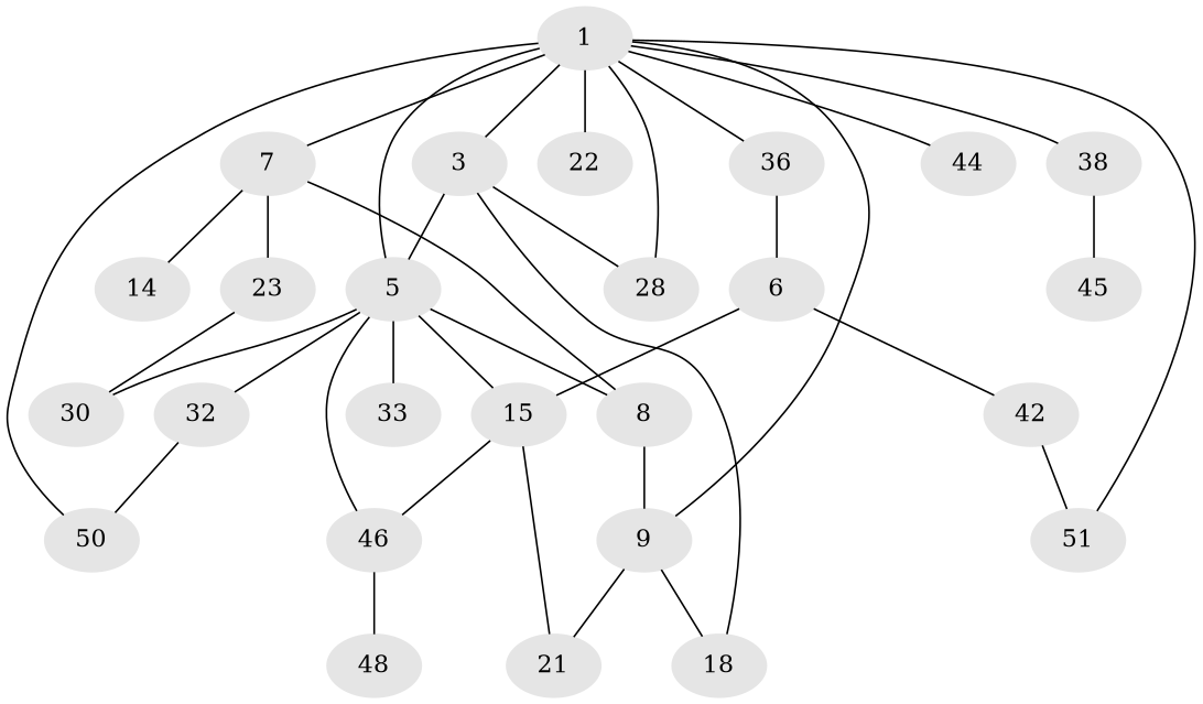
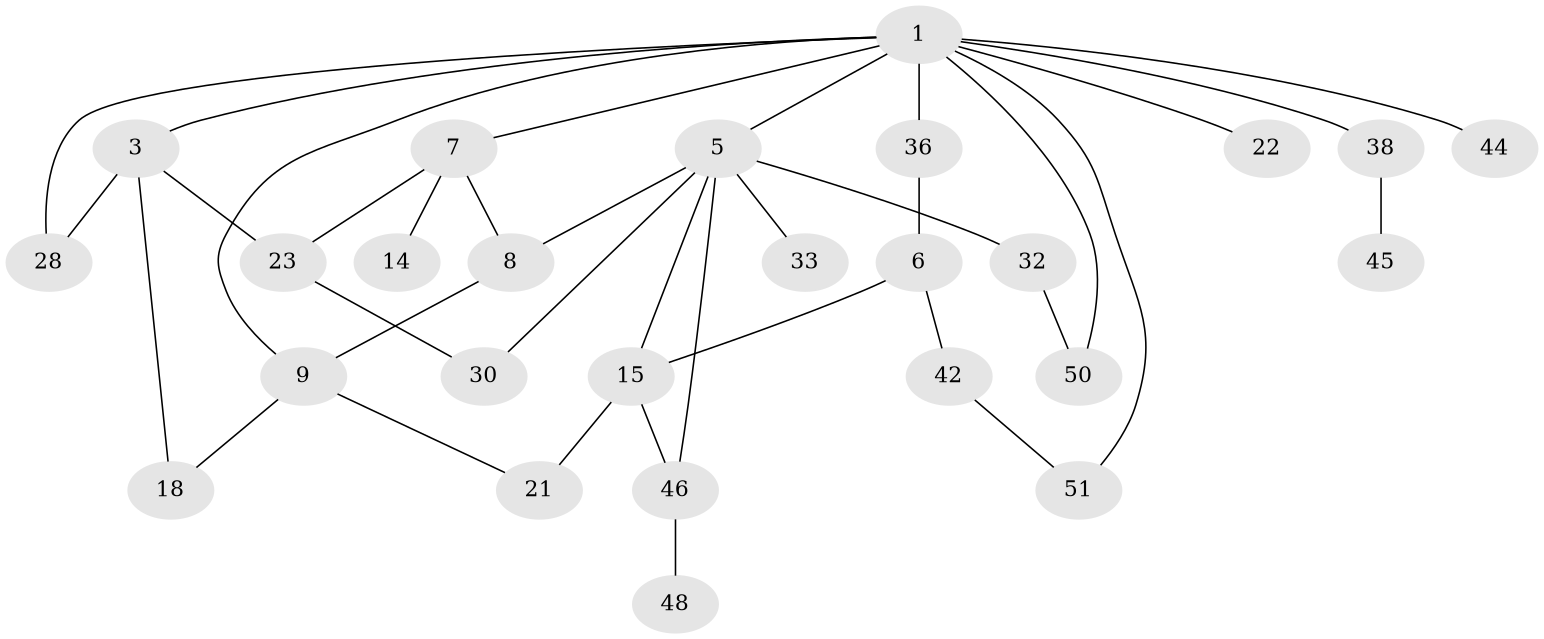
  graph {
    node [color=gray90 style=filled]
    1 [super="+2+43+4+12"]
    3 [super="+16+26+41"]
    5 [super="+27+31+10"]
    7
    9
    22 [super="+24"]
    28 [super="+40"]
    36
    38
    44
    50
    51
    18 [super="+52"]
    15 [super="+39"]
    8
    30
    32
    33
    46
    6 [super="+19"]
    42
    14
    23
    21
    45
    48
    1 -- 3 [weight=2]
    1 -- 5
    1 -- 7
    1 -- 9
    1 -- 22 [weight=2]
    1 -- 28
    1 -- 36
    1 -- 38
    1 -- 44
    1 -- 50
    1 -- 51
-   3 -- 5 [weight=2]
+   3 -- 23 [weight=2]
    3 -- 28
    3 -- 18
    5 -- 15
    5 -- 8
    5 -- 30
    5 -- 32
    5 -- 33
    5 -- 46
    7 -- 8
    7 -- 14
    7 -- 23
    9 -- 18
    9 -- 21
    36 -- 6 [weight=2]
    38 -- 45
    15 -- 46
    15 -- 21
    8 -- 9
    32 -- 50
    46 -- 48
    6 -- 15
    6 -- 42
    42 -- 51
    23 -- 30
  }
